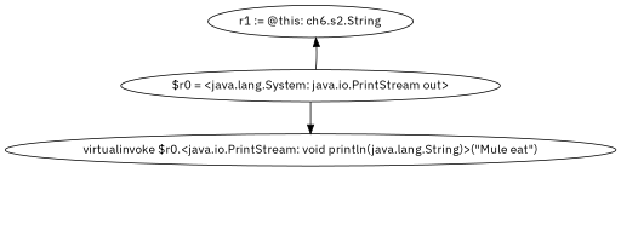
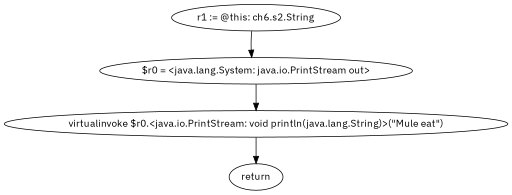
  digraph {
    fontname="IBM Plex Sans"
    node [fontname="IBM Plex Sans"]
    edge [fontname="IBM Plex Sans"]
    n1 [label="r1 := @this: ch6.s2.String"]
    "$r0 = <java.lang.System: java.io.PrintStream out>"
    "virtualinvoke $r0.<java.io.PrintStream: void println(java.lang.String)>(\"Mule eat\")"
-   "$r0 = <java.lang.System: java.io.PrintStream out>" -> n1
+   return
+   n1 -> "$r0 = <java.lang.System: java.io.PrintStream out>"
    "$r0 = <java.lang.System: java.io.PrintStream out>" -> "virtualinvoke $r0.<java.io.PrintStream: void println(java.lang.String)>(\"Mule eat\")"
+   "virtualinvoke $r0.<java.io.PrintStream: void println(java.lang.String)>(\"Mule eat\")" -> return
  }
